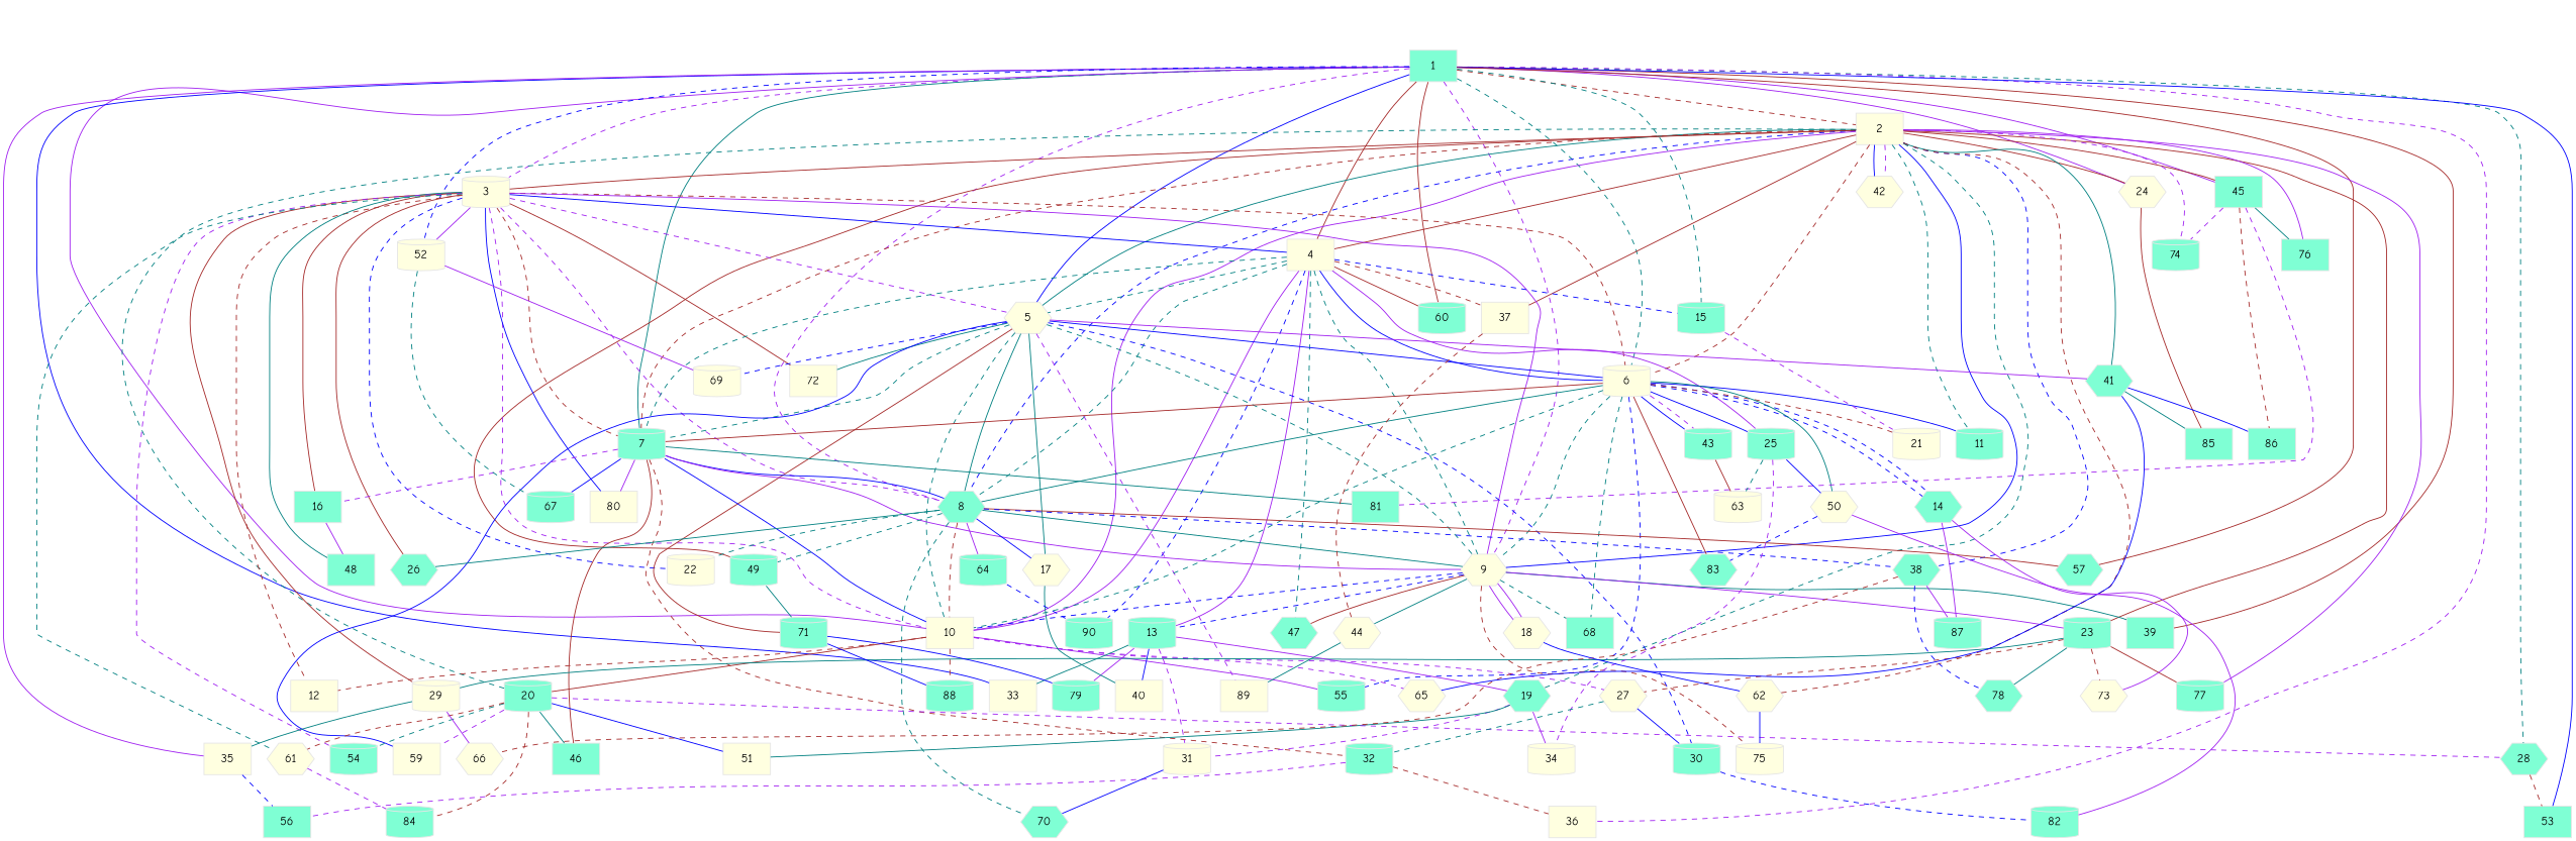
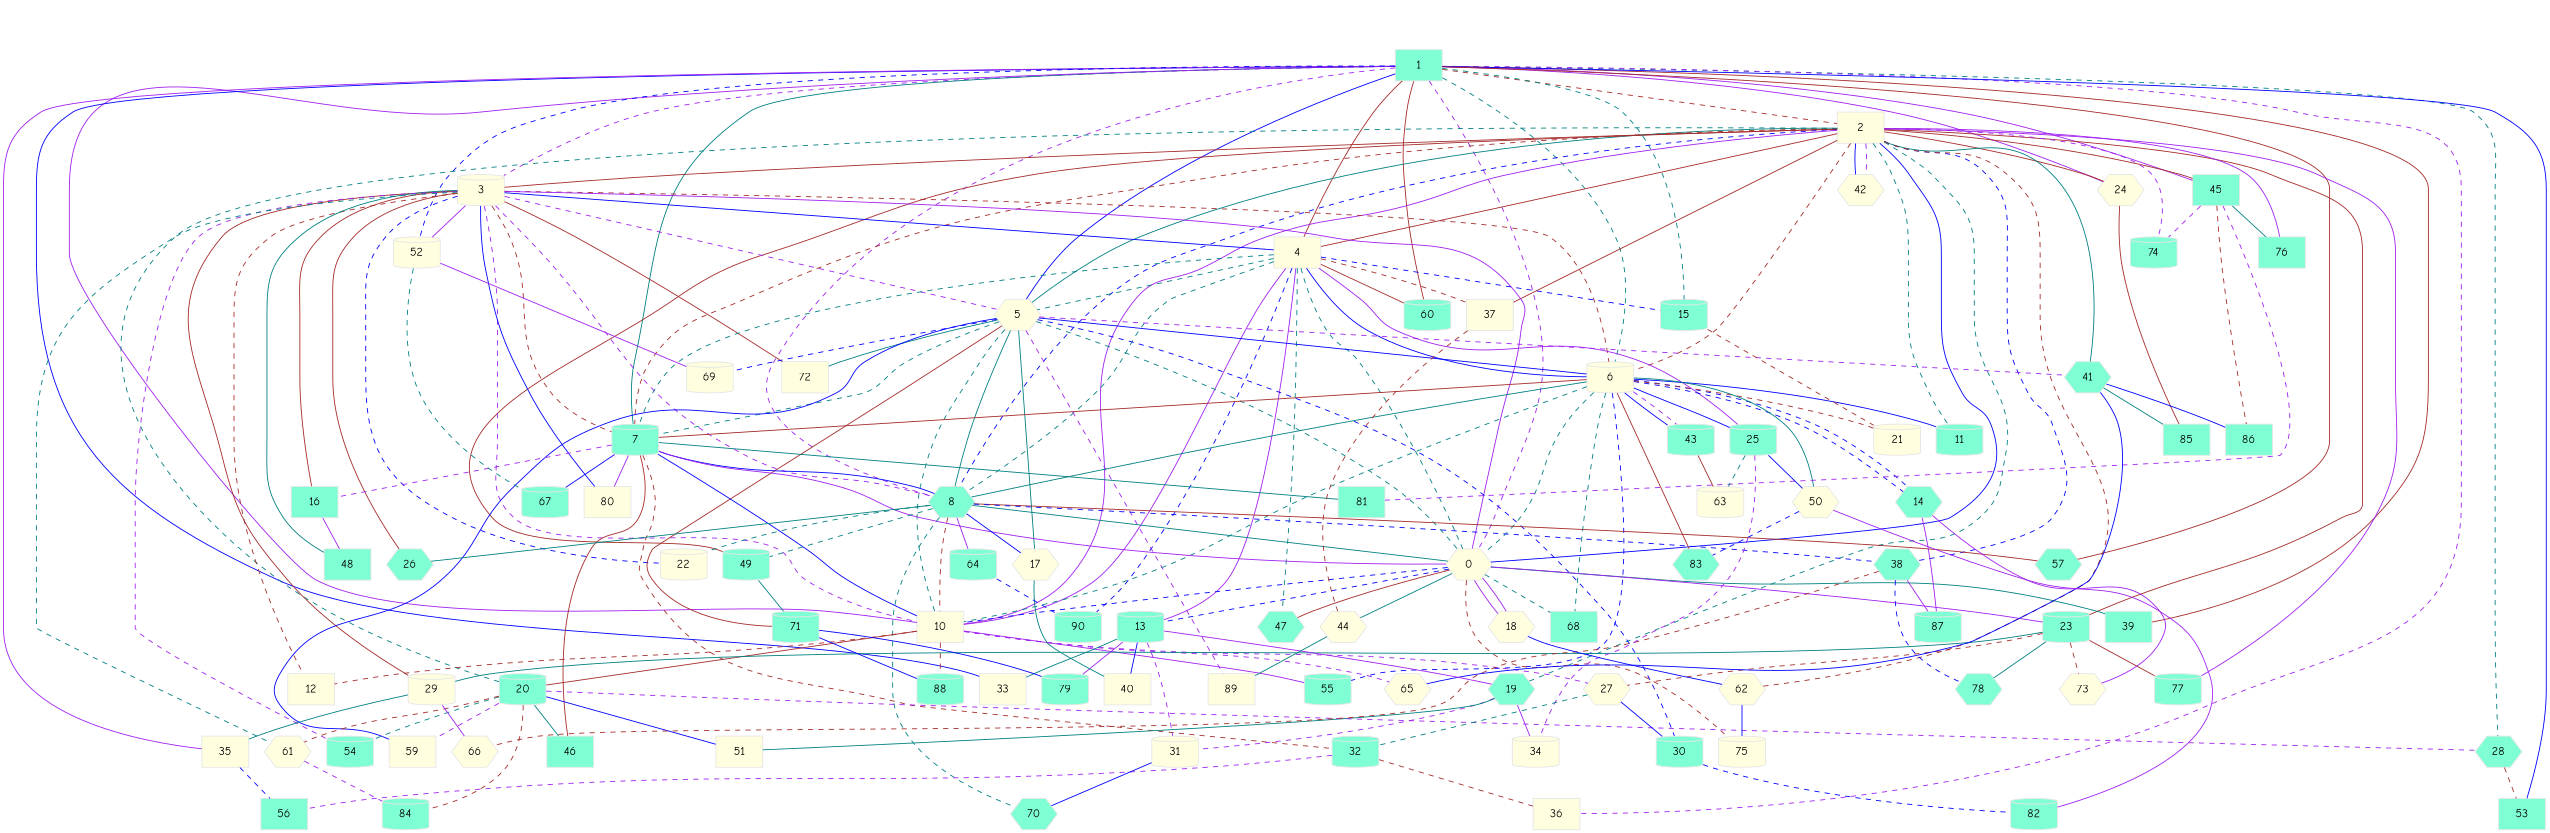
  graph {
    fontname="Comic Neue"
    node [color=gray90 fillcolor=aquamarine fontname="Comic Neue" shape=cylinder style=filled]
    edge [color=purple fontname="Comic Neue" style=solid]
    1 [shape=box]
    2 [fillcolor=lightyellow shape=box]
    3 [fillcolor=lightyellow]
    4 [fillcolor=lightyellow shape=box]
    5 [fillcolor=lightyellow shape=hexagon]
    6 [fillcolor=lightyellow]
    7
    8 [shape=hexagon]
-   9 [fillcolor=lightyellow shape=hexagon]
+   9 [fillcolor=lightyellow shape=hexagon label=0]
    10 [fillcolor=lightyellow shape=box]
    15
    24 [fillcolor=lightyellow shape=hexagon]
    28 [shape=hexagon]
    33 [fillcolor=lightyellow shape=box]
    35 [fillcolor=lightyellow shape=box]
    36 [fillcolor=lightyellow shape=box]
    39 [shape=box]
    45 [shape=box]
    52 [fillcolor=lightyellow]
    53 [shape=box]
    57 [shape=hexagon]
    60
    11
    19 [shape=hexagon]
    20
    23
    37 [fillcolor=lightyellow shape=box]
    38 [shape=hexagon]
    41 [shape=hexagon]
    42 [fillcolor=lightyellow shape=hexagon]
    49
    62 [fillcolor=lightyellow shape=hexagon]
    74
    76 [shape=box]
    77
    12 [fillcolor=lightyellow shape=box]
    16 [shape=box]
    22 [fillcolor=lightyellow]
    26 [shape=hexagon]
    29 [fillcolor=lightyellow]
    48 [shape=box]
    54
    61 [fillcolor=lightyellow shape=hexagon]
    72 [fillcolor=lightyellow shape=box]
    80 [fillcolor=lightyellow shape=box]
    13
    25
    47 [shape=hexagon]
    90
    17 [fillcolor=lightyellow shape=hexagon]
    30
    59 [fillcolor=lightyellow shape=box]
    69 [fillcolor=lightyellow]
    71
    89 [fillcolor=lightyellow shape=box]
    14 [shape=hexagon]
    21 [fillcolor=lightyellow]
    43
    50 [fillcolor=lightyellow shape=hexagon]
    55
    68 [shape=box]
    83 [shape=hexagon]
    32
    46 [shape=box]
    67
    81 [shape=box]
    64
    70 [shape=hexagon]
    18 [fillcolor=lightyellow shape=hexagon]
    44 [fillcolor=lightyellow shape=hexagon]
    75 [fillcolor=lightyellow]
    27 [fillcolor=lightyellow shape=hexagon]
    65 [fillcolor=lightyellow shape=hexagon]
    88
    85 [shape=box]
    56 [shape=box]
    86 [shape=box]
    31 [fillcolor=lightyellow]
    34 [fillcolor=lightyellow]
    51 [fillcolor=lightyellow shape=box]
    84
    73 [fillcolor=lightyellow shape=hexagon]
    78 [shape=hexagon]
    87
    66 [fillcolor=lightyellow shape=hexagon]
    40 [fillcolor=lightyellow shape=box]
    79
    63 [fillcolor=lightyellow]
    82
    1 -- 2 [color=brown style=dashed]
    1 -- 3 [style=dashed]
    1 -- 4 [color=brown]
    1 -- 5 [color=blue]
    1 -- 6 [color=teal style=dashed]
    1 -- 7 [color=teal]
    1 -- 8 [style=dashed]
    1 -- 9 [style=dashed]
    1 -- 10
    1 -- 15 [color=teal style=dashed]
    1 -- 24
    1 -- 28 [color=teal style=dashed]
    1 -- 33 [color=blue]
    1 -- 35
    1 -- 36 [style=dashed]
    1 -- 39 [color=brown]
    1 -- 45
    1 -- 52 [color=blue style=dashed]
    1 -- 53 [color=blue]
    1 -- 57 [color=brown]
    1 -- 60 [color=brown]
    2 -- 3 [color=brown]
    2 -- 4 [color=brown]
    2 -- 5 [color=teal]
    2 -- 6 [color=brown style=dashed]
    2 -- 7 [color=brown style=dashed]
    2 -- 8 [color=blue style=dashed]
    2 -- 9 [color=blue]
    2 -- 10
    2 -- 24 [color=brown]
    2 -- 45 [color=brown]
    2 -- 11 [color=teal style=dashed]
    2 -- 19 [color=teal style=dashed]
    2 -- 20 [color=teal style=dashed]
    2 -- 23 [color=brown]
    2 -- 37 [color=brown]
    2 -- 38 [color=blue style=dashed]
    2 -- 41 [color=teal]
    2 -- 42 [color=blue]
    2 -- 42 [style=dashed]
    2 -- 49 [color=brown]
    2 -- 62 [color=brown style=dashed]
    2 -- 74 [style=dashed]
    2 -- 76
    2 -- 77
    3 -- 4 [color=blue]
    3 -- 5 [style=dashed]
    3 -- 6 [color=brown style=dashed]
    3 -- 7 [color=brown style=dashed]
    3 -- 8 [style=dashed]
    3 -- 9
    3 -- 10 [style=dashed]
    3 -- 52
    3 -- 12 [color=brown style=dashed]
    3 -- 16 [color=brown]
    3 -- 22 [color=blue style=dashed]
    3 -- 26 [color=brown]
    3 -- 29 [color=brown]
    3 -- 48 [color=teal]
    3 -- 54 [style=dashed]
    3 -- 61 [color=teal style=dashed]
    3 -- 72 [color=brown]
    3 -- 80 [color=blue]
    4 -- 5 [color=teal style=dashed]
    4 -- 6 [color=blue]
    4 -- 7 [color=teal style=dashed]
    4 -- 8 [color=teal style=dashed]
    4 -- 9 [color=teal style=dashed]
    4 -- 10
    4 -- 15 [color=blue style=dashed]
    4 -- 60 [color=brown]
    4 -- 37 [color=brown style=dashed]
    4 -- 13
    4 -- 25
    4 -- 47 [color=teal style=dashed]
    4 -- 90 [color=blue style=dashed]
    5 -- 6 [color=blue]
    5 -- 7 [color=teal style=dashed]
    5 -- 8 [color=teal]
    5 -- 9 [color=teal style=dashed]
    5 -- 10 [color=teal style=dashed]
-   5 -- 41
+   5 -- 41 [style=dashed]
    5 -- 72 [color=teal]
    5 -- 17 [color=teal]
    5 -- 30 [color=blue style=dashed]
    5 -- 59 [color=blue]
    5 -- 69 [color=blue style=dashed]
    5 -- 71 [color=brown]
    5 -- 89 [style=dashed]
    6 -- 7 [color=brown]
    6 -- 8 [color=teal]
    6 -- 9 [color=teal style=dashed]
    6 -- 10 [color=teal style=dashed]
    6 -- 11 [color=blue]
    6 -- 25 [color=blue]
    6 -- 14 [color=blue style=dashed]
    6 -- 14 [color=blue style=dashed]
    6 -- 21 [color=brown style=dashed]
    6 -- 43 [color=blue]
    6 -- 43 [style=dashed]
    6 -- 50 [color=teal]
    6 -- 55 [color=blue style=dashed]
    6 -- 68 [color=teal style=dashed]
    6 -- 83 [color=brown]
    7 -- 8 [color=blue]
    7 -- 9
    7 -- 10 [color=blue]
    7 -- 16 [style=dashed]
    7 -- 80
    7 -- 32 [color=brown style=dashed]
    7 -- 46 [color=brown]
    7 -- 67 [color=blue]
    7 -- 81 [color=teal]
    8 -- 9 [color=teal]
    8 -- 10 [color=brown style=dashed]
    8 -- 57 [color=brown]
    8 -- 38 [color=blue style=dashed]
    8 -- 49 [color=teal style=dashed]
    8 -- 22 [color=teal style=dashed]
    8 -- 26 [color=teal]
    8 -- 17 [color=blue]
    8 -- 64
    8 -- 70 [color=teal style=dashed]
    9 -- 10 [color=blue style=dashed]
    9 -- 39 [color=teal]
    9 -- 23
    9 -- 13 [color=blue style=dashed]
    9 -- 47 [color=brown]
    9 -- 68 [color=teal style=dashed]
    9 -- 18
    9 -- 18
    9 -- 44 [color=teal]
    9 -- 75 [color=brown style=dashed]
    10 -- 20 [color=brown]
    10 -- 12 [color=brown style=dashed]
    10 -- 55
    10 -- 27 [style=dashed]
    10 -- 65 [style=dashed]
    10 -- 88 [color=brown style=dashed]
-   15 -- 21 [style=dashed]
+   15 -- 21 [color=brown style=dashed]
    24 -- 85 [color=brown]
    28 -- 53 [color=brown style=dashed]
    35 -- 56 [color=blue style=dashed]
    45 -- 74 [style=dashed]
    45 -- 76 [color=teal]
    45 -- 81 [style=dashed]
    45 -- 86 [color=brown style=dashed]
    52 -- 69
    52 -- 67 [color=teal style=dashed]
    19 -- 31 [style=dashed]
    19 -- 34
    19 -- 51 [color=teal]
    20 -- 28 [style=dashed]
    20 -- 54 [color=teal style=dashed]
    20 -- 61 [color=brown style=dashed]
    20 -- 59 [style=dashed]
    20 -- 46 [color=teal]
    20 -- 51 [color=blue]
    20 -- 84 [color=brown style=dashed]
    23 -- 77 [color=brown]
    23 -- 29 [color=teal]
    23 -- 27 [color=brown style=dashed]
    23 -- 73 [color=brown style=dashed]
    23 -- 78 [color=teal]
    37 -- 44 [color=brown style=dashed]
    38 -- 78 [color=blue style=dashed]
    38 -- 87
    38 -- 66 [color=brown style=dashed]
    41 -- 65 [color=blue]
    41 -- 85 [color=teal]
    41 -- 86 [color=blue]
    49 -- 71 [color=teal]
    62 -- 75 [color=blue]
    16 -- 48
    29 -- 35 [color=teal]
    29 -- 66
    61 -- 84 [style=dashed]
    13 -- 33 [color=teal]
    13 -- 19
    13 -- 31 [style=dashed]
    13 -- 40 [color=blue]
    13 -- 79
    25 -- 50 [color=blue]
    25 -- 34 [style=dashed]
    25 -- 63 [color=teal style=dashed]
    17 -- 40 [color=teal]
    30 -- 82 [color=blue style=dashed]
    71 -- 88 [color=blue]
    71 -- 79 [color=blue]
    14 -- 73
    14 -- 87
    43 -- 63 [color=brown]
    50 -- 83 [color=blue style=dashed]
    50 -- 82
    32 -- 36 [color=brown style=dashed]
    32 -- 56 [style=dashed]
    64 -- 90 [color=blue style=dashed]
    18 -- 62 [color=blue]
    44 -- 89 [color=teal]
    27 -- 30 [color=blue]
    27 -- 32 [color=teal style=dashed]
    31 -- 70 [color=blue]
  }
